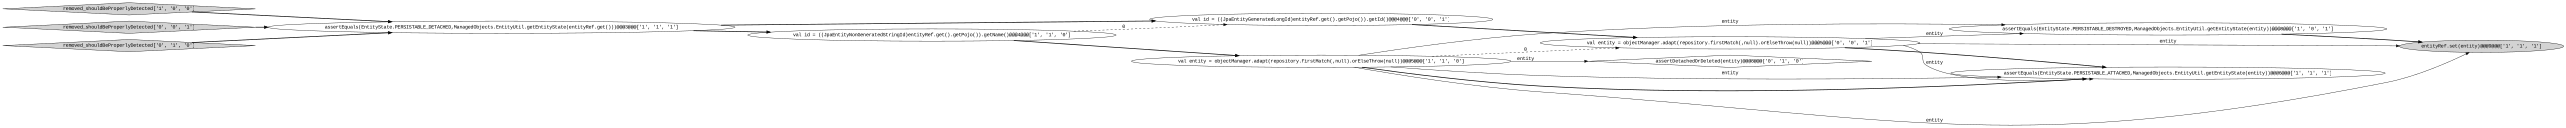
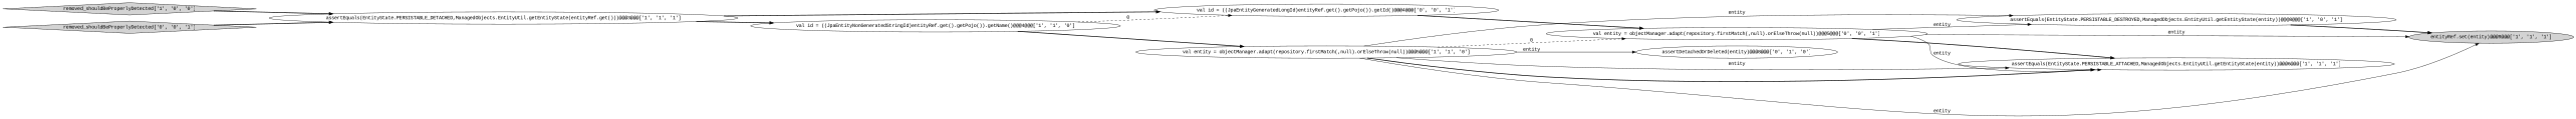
  digraph {
    fontname="Liberation Mono"
    rankdir=LR
    node [fillcolor=white fontname="Liberation Mono" shape=ellipse style=filled]
    edge [fontname="Liberation Mono" style=bold]
    n1 [label="val entity = objectManager.adapt(repository.firstMatch(,null).orElseThrow(null))@@@5@@@['1', '1', '0']"]
    n2 [label="assertEquals(EntityState.PERSISTABLE_DESTROYED,ManagedObjects.EntityUtil.getEntityState(entity))@@@8@@@['1', '0', '1']"]
    n3 [label="assertEquals(EntityState.PERSISTABLE_ATTACHED,ManagedObjects.EntityUtil.getEntityState(entity))@@@6@@@['1', '1', '1']"]
    n4 [fillcolor=lightgray label="entityRef.set(entity)@@@9@@@['1', '1', '1']"]
    n5 [label="val entity = objectManager.adapt(repository.firstMatch(,null).orElseThrow(null))@@@5@@@['0', '0', '1']"]
-   n6 [label="assertDetachedOrDeleted(entity)@@@8@@@['0', '1', '0']" shape=diamond]
+   n6 [label="assertDetachedOrDeleted(entity)@@@8@@@['0', '1', '0']"]
    n7 [label="val id = ((JpaEntityGeneratedLongId)entityRef.get().getPojo()).getId()@@@4@@@['0', '0', '1']"]
    n8 [fillcolor=lightgray label="removed_shouldBeProperlyDetected['1', '0', '0']" shape=diamond]
    n9 [label="assertEquals(EntityState.PERSISTABLE_DETACHED,ManagedObjects.EntityUtil.getEntityState(entityRef.get()))@@@3@@@['1', '1', '1']"]
    n10 [label="val id = ((JpaEntityNonGeneratedStringId)entityRef.get().getPojo()).getName()@@@4@@@['1', '1', '0']"]
    n11 [fillcolor=lightgray label="removed_shouldBeProperlyDetected['0', '0', '1']" shape=diamond]
-   n12 [fillcolor=lightgray label="removed_shouldBeProperlyDetected['0', '1', '0']" shape=diamond]
    n1 -> n2 [label=entity style=solid]
    n1 -> n3
    n1 -> n3 [label=entity style=solid]
    n1 -> n4 [label=entity style=solid]
    n1 -> n5 [label=0 style=dashed]
    n1 -> n6 [label=entity style=solid]
    n2 -> n4
    n5 -> n2 [label=entity style=solid]
    n5 -> n3 [label=entity style=solid]
    n5 -> n3
    n5 -> n4 [label=entity style=solid]
    n7 -> n5
    n8 -> n9
    n9 -> n7
    n9 -> n10
    n10 -> n1
    n10 -> n7 [label=0 style=dashed]
    n11 -> n9
-   n12 -> n9
  }
